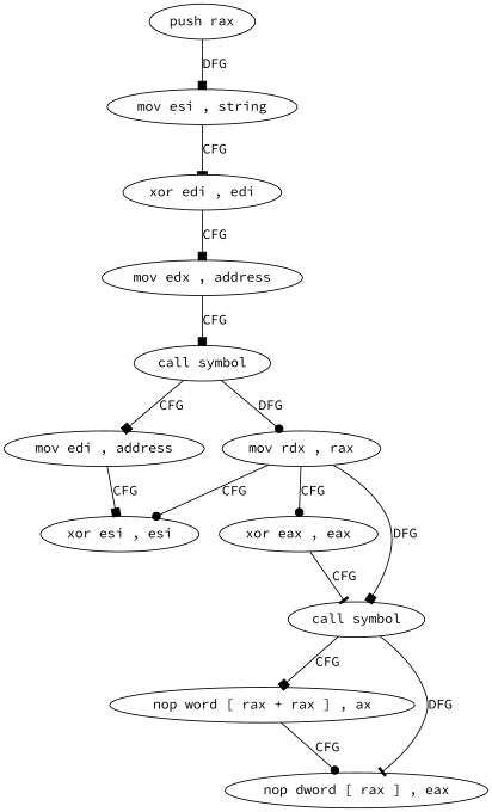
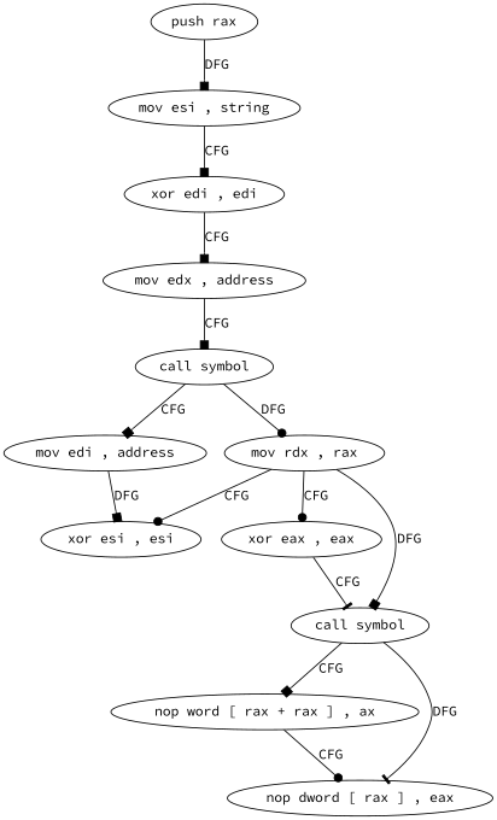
  digraph {
    fontname="Source Code Pro"
    node [fontname="Source Code Pro"]
    edge [arrowhead=box fontname="Source Code Pro"]
    n1 [label="push rax"]
    n2 [label="mov esi , string"]
    n3 [label="xor edi , edi"]
    n4 [label="mov edx , address"]
    n5 [label="call symbol"]
    n6 [label="mov edi , address"]
    n7 [label="mov rdx , rax"]
    n8 [label="xor esi , esi"]
    n9 [label="xor eax , eax"]
    n10 [label="call symbol"]
    n11 [label="nop word [ rax + rax ] , ax"]
    n12 [label="nop dword [ rax ] , eax"]
    n1 -> n2 [label=DFG]
-   n2 -> n3 [arrowhead=tee label=CFG]
+   n2 -> n3 [label=CFG]
    n3 -> n4 [label=CFG]
    n4 -> n5 [label=CFG]
    n5 -> n6 [label=CFG]
    n5 -> n7 [arrowhead=dot label=DFG]
-   n6 -> n8 [label=CFG]
+   n6 -> n8 [label=DFG]
    n7 -> n8 [arrowhead=dot label=CFG]
    n7 -> n9 [arrowhead=dot label=CFG]
    n7 -> n10 [label=DFG]
    n9 -> n10 [arrowhead=tee label=CFG]
    n10 -> n11 [label=CFG]
    n10 -> n12 [arrowhead=tee label=DFG]
    n11 -> n12 [arrowhead=dot label=CFG]
  }
